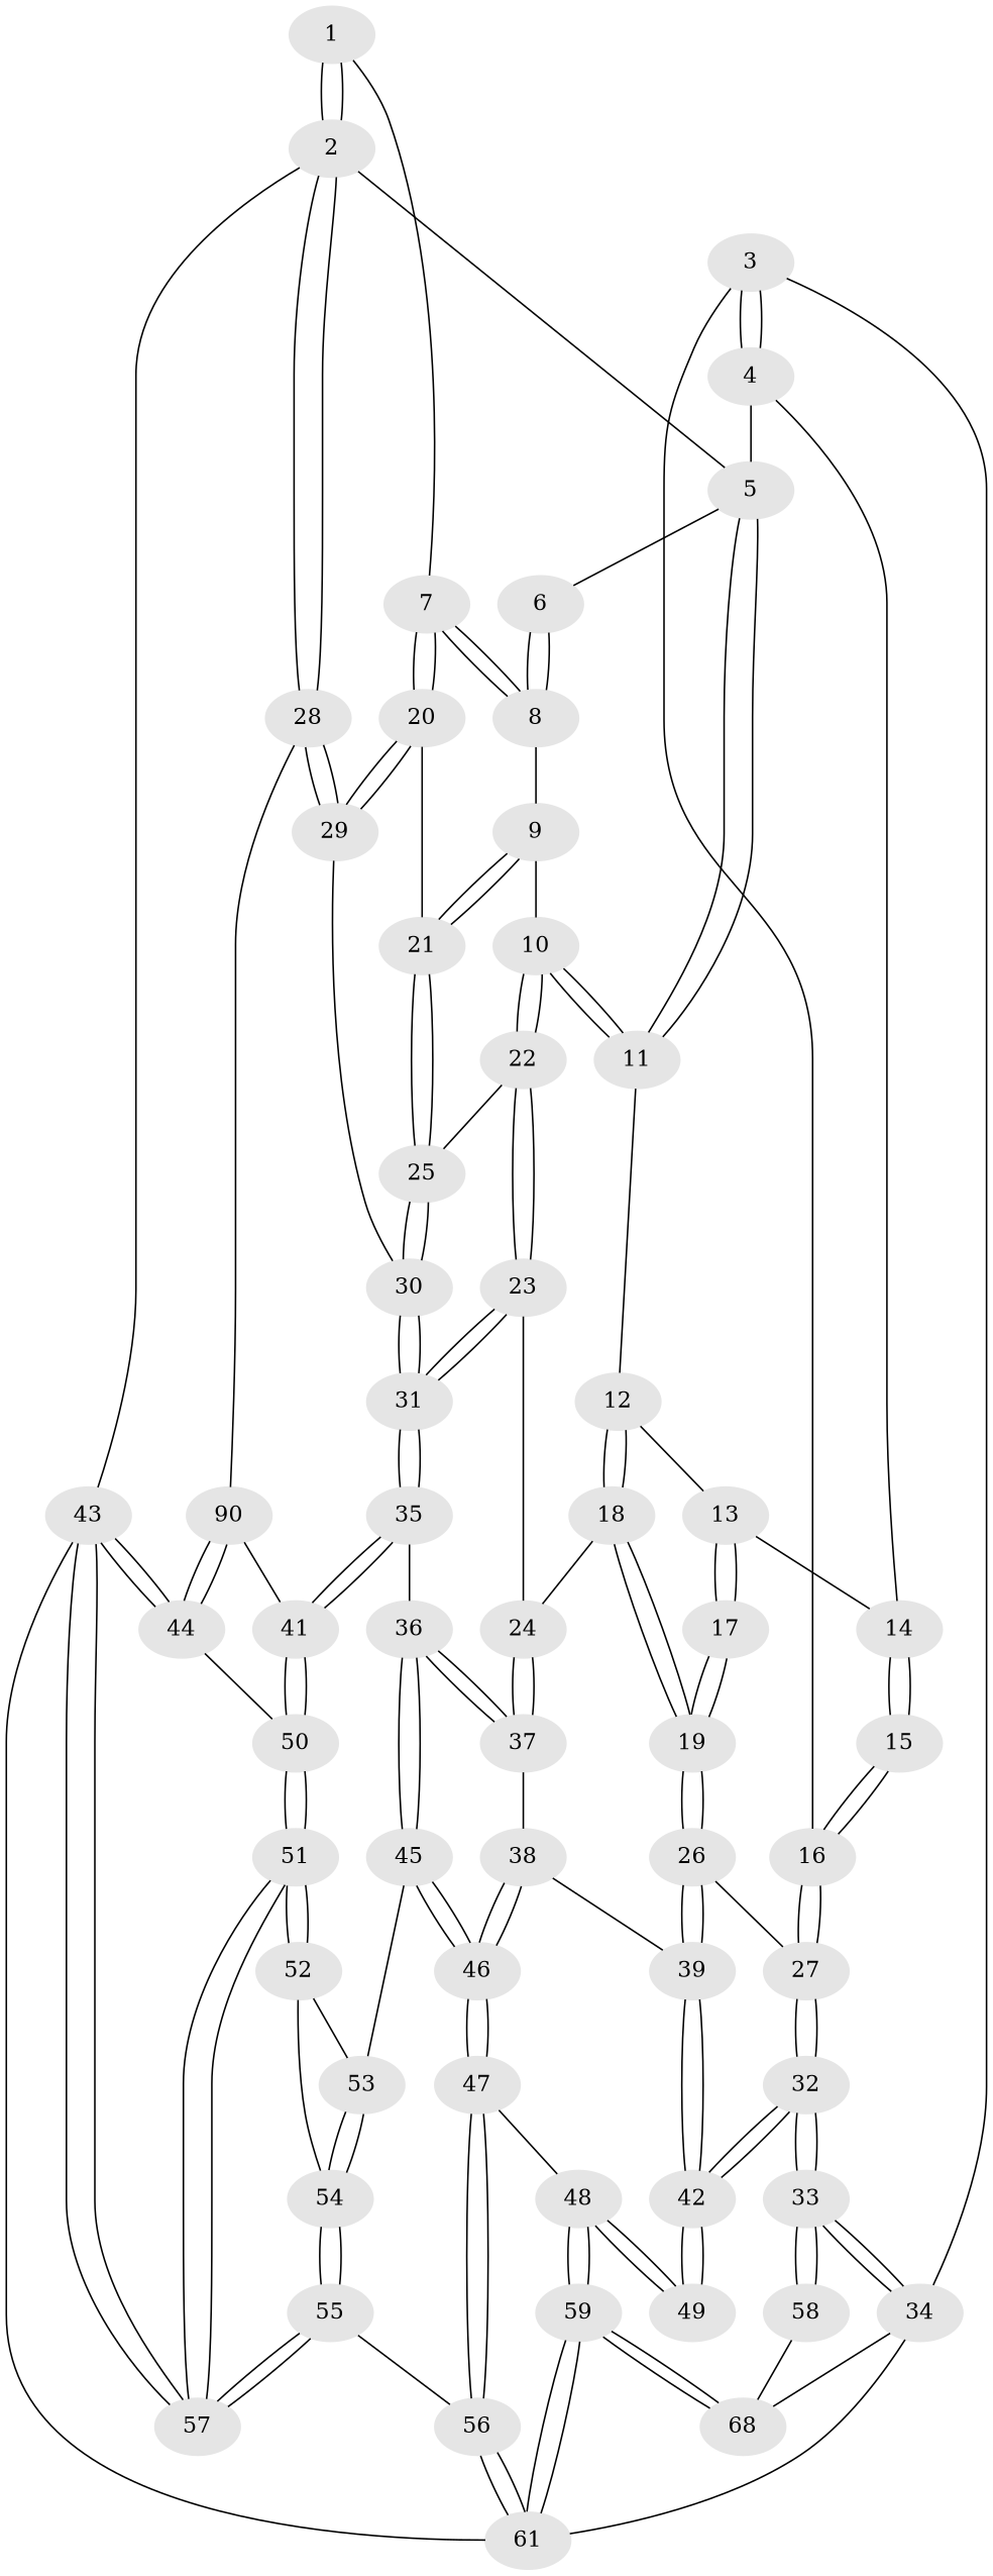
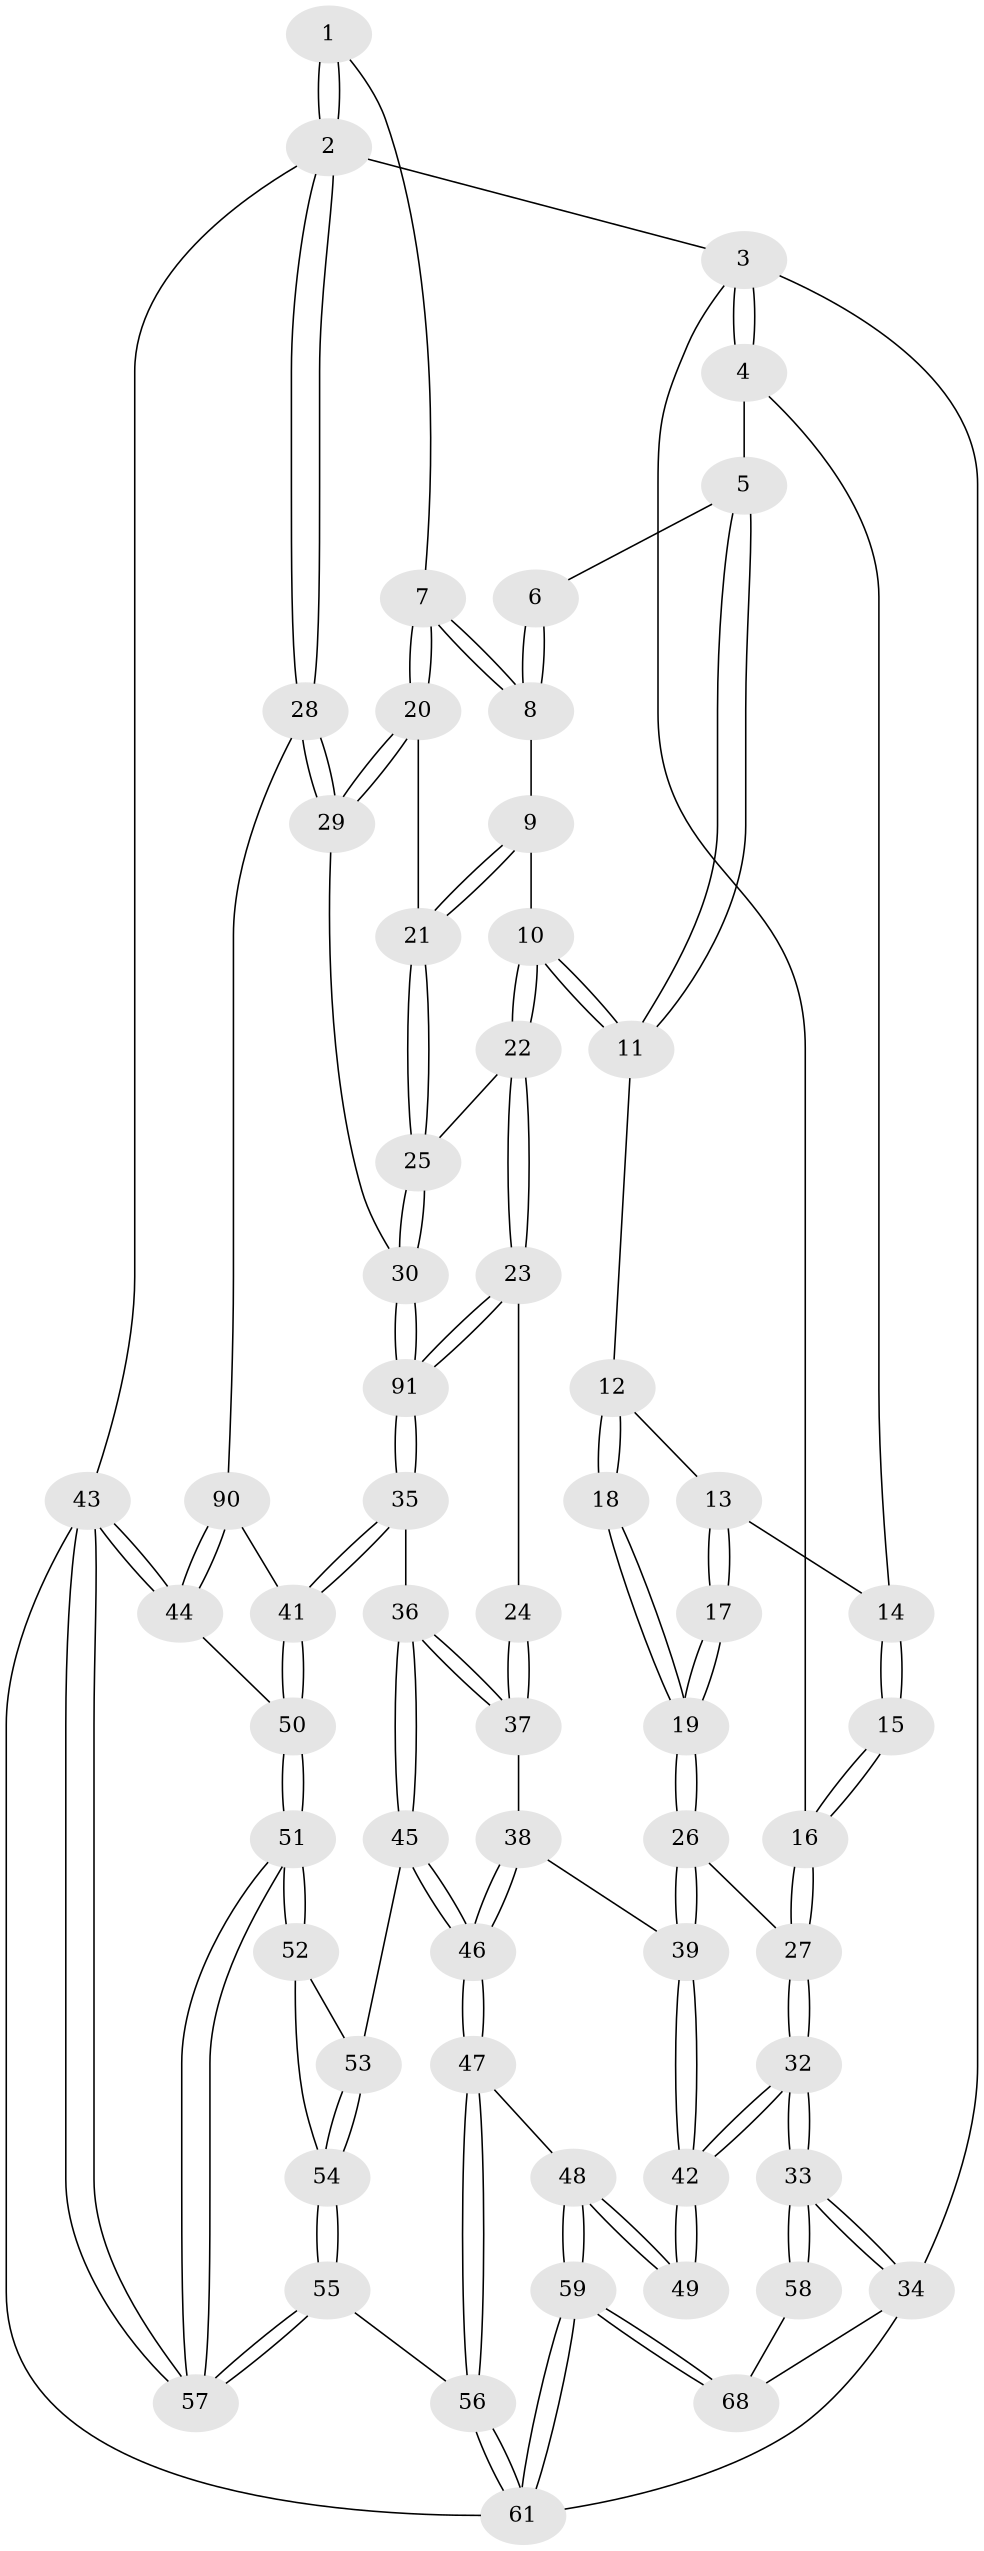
  graph {
    node [color=gray90 style=filled]
    1
    2
    7
    3
    28
    43
    8
    20
    4
    16
    34
    29
    n13 [label=90]
    61
    44
    57
    5
    14
    27
    n20 [label=68]
    6
    11
    15
    12
    9
    21
    10
    22
    25
    23
    13
    18
    17
    19
    24
    32
    26
    37
    39
    30
-   31
+   31 [label=91]
    35
    38
    42
    33
    41
    36
    58
    49
    45
    50
    46
    53
    47
    51
    54
    48
    56
    59
    52
    55
    1 -- 2
    1 -- 2
    1 -- 7
-   2 -- 5
+   2 -- 3
    2 -- 28
    2 -- 28
    2 -- 43
    7 -- 8
    7 -- 8
    7 -- 20
    7 -- 20
    3 -- 4
    3 -- 4
    3 -- 16
    3 -- 34
    28 -- 29
    28 -- 29
    28 -- n13
    43 -- 61
    43 -- 44
    43 -- 44
    43 -- 57
    43 -- 57
    8 -- 9
    20 -- 29
    20 -- 29
    20 -- 21
    4 -- 5
    4 -- 14
    16 -- 27
    16 -- 27
    34 -- 61
    34 -- n20
    29 -- 30
    n13 -- 44
    n13 -- 44
    n13 -- 41
    44 -- 50
    5 -- 6
    5 -- 11
    5 -- 11
    14 -- 15
    14 -- 15
    27 -- 32
    27 -- 32
    6 -- 8
    6 -- 8
    11 -- 12
    15 -- 16
    15 -- 16
    12 -- 13
    12 -- 18
    12 -- 18
    9 -- 21
    9 -- 21
    9 -- 10
    21 -- 25
    21 -- 25
    10 -- 11
    10 -- 11
    10 -- 22
    10 -- 22
    22 -- 25
    22 -- 23
    22 -- 23
    25 -- 30
    25 -- 30
    23 -- 24
    23 -- 31
    23 -- 31
    13 -- 14
    13 -- 17
    13 -- 17
    18 -- 19
    18 -- 19
-   18 -- 24
    17 -- 19
    17 -- 19
    19 -- 26
    19 -- 26
    24 -- 37
    24 -- 37
    32 -- 42
    32 -- 42
    32 -- 33
    32 -- 33
    26 -- 27
    26 -- 39
    26 -- 39
    37 -- 38
    39 -- 42
    39 -- 42
    30 -- 31
    30 -- 31
    31 -- 35
    31 -- 35
    35 -- 41
    35 -- 41
    35 -- 36
    38 -- 39
    38 -- 46
    38 -- 46
    42 -- 49
    42 -- 49
    33 -- 34
    33 -- 34
    33 -- 58
    33 -- 58
    41 -- 50
    41 -- 50
    36 -- 37
    36 -- 37
    36 -- 45
    36 -- 45
    58 -- n20
    45 -- 46
    45 -- 46
    45 -- 53
    50 -- 51
    50 -- 51
    46 -- 47
    46 -- 47
    53 -- 54
    53 -- 54
    47 -- 48
    47 -- 56
    47 -- 56
    51 -- 57
    51 -- 57
    51 -- 52
    51 -- 52
    54 -- 55
    54 -- 55
    48 -- 49
    48 -- 49
    48 -- 59
    48 -- 59
    56 -- 61
    56 -- 61
    59 -- 61
    59 -- 61
    59 -- n20
    59 -- n20
    52 -- 53
    52 -- 54
    55 -- 57
    55 -- 57
    55 -- 56
  }
